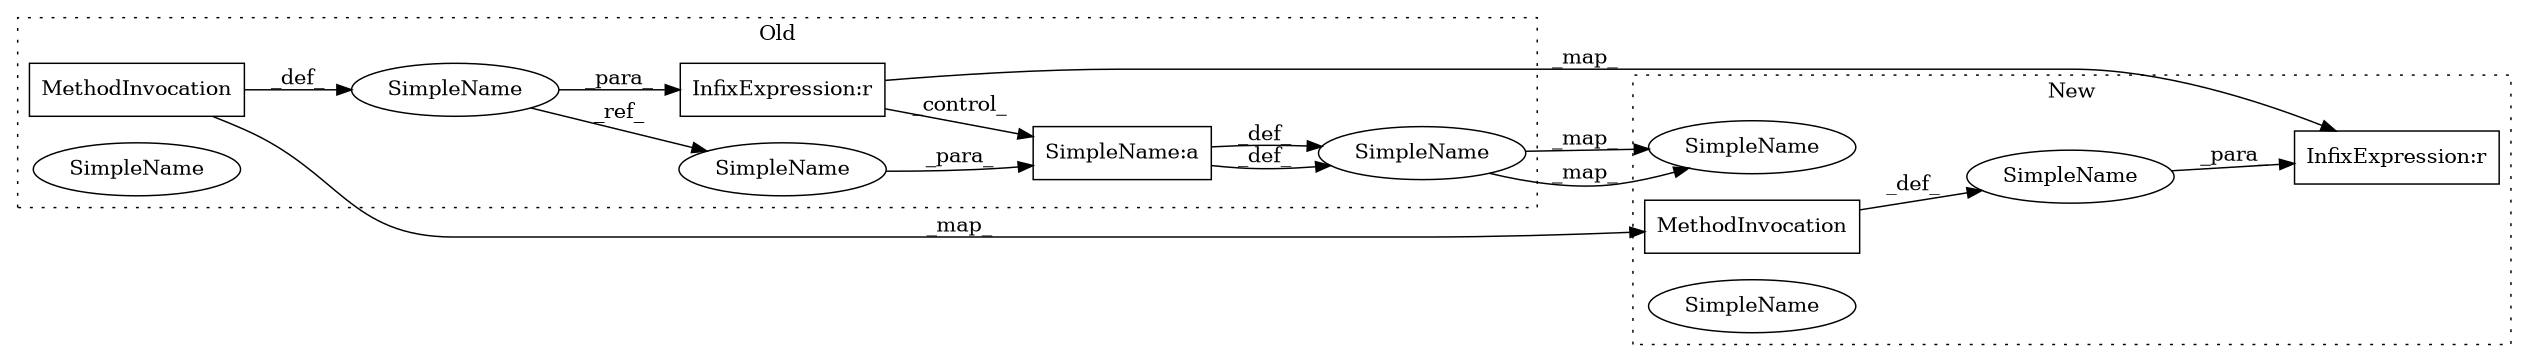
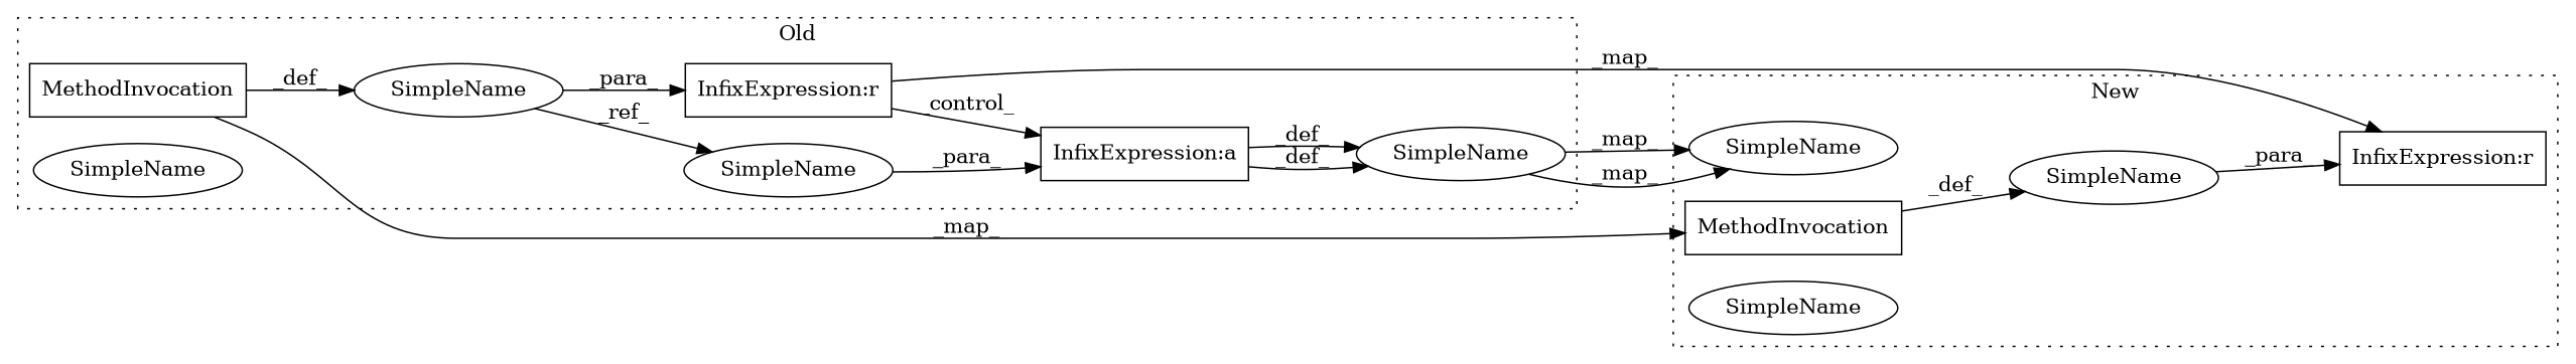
  digraph {
    rankdir=LR
    node [a=42 l=16 s=967 shape=ellipse]
    n1 [a=32 l="9,1" label=MethodInvocation s="834,893" shape=box]
    n2 [l=17 label=SimpleName]
    n3 [label=SimpleName s=807]
    n4 [l=17 label=SimpleName]
    n5 [label=SimpleName s=1010]
-   n6 [a=27 l=3 label="SimpleName:a" s=1007 shape=box]
+   n6 [a=27 l=3 label="InfixExpression:a" s=1007 shape=box]
    n7 [a=27 l=3 label="InfixExpression:r" s=928 shape=box]
    n8 [a=32 l="9,1" label=MethodInvocation s="1065,1124" shape=box]
    n9 [l=13 label=SimpleName s=1139]
    n10 [l=13 label=SimpleName s=1139]
    n11 [label=SimpleName s=1038]
    n12 [a=27 l=3 label="InfixExpression:r" s=1384 shape=box]
    subgraph cluster_1 {
      label=Old
      style=dotted
      n1
      n2
      n3
      n4
      n5
      n6
      n7
    }
    subgraph cluster_2 {
      label=New
      style=dotted
      n8
      n9
      n10
      n11
      n12
    }
    n1 -> n3 [label=_def_]
    n1 -> n8 [label=_map_]
    n2 -> n9 [label=_map_]
    n2 -> n9 [label=_map_]
    n3 -> n5 [label=_ref_]
    n3 -> n7 [label=_para_]
    n5 -> n6 [label=_para_]
    n6 -> n2 [label=_def_]
    n6 -> n2 [label=_def_]
    n7 -> n6 [label=_control_]
    n7 -> n12 [label=_map_]
    n8 -> n11 [label=_def_]
    n11 -> n12 [label=_para_]
  }
